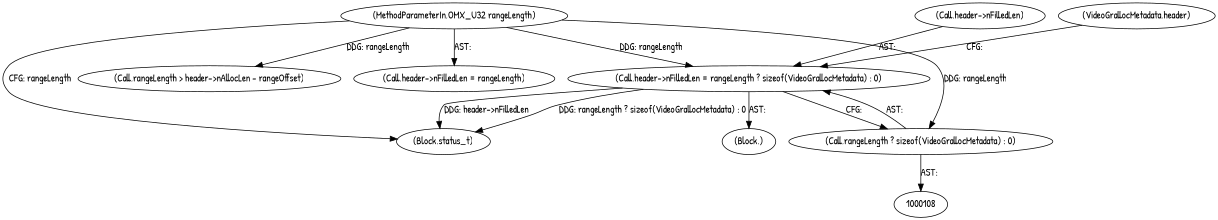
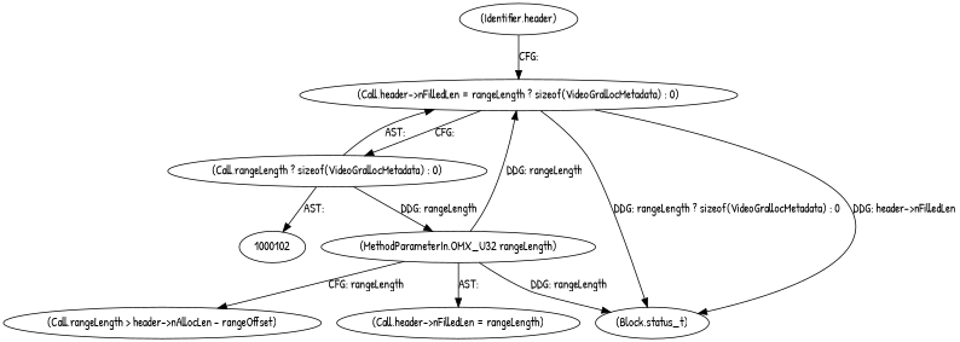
  digraph {
    fontname="Patrick Hand"
    node [fontname="Patrick Hand"]
    edge [fontname="Patrick Hand"]
    n1 [label="(Call,header->nFilledLen = rangeLength ? sizeof(VideoGrallocMetadata) : 0)"]
    n2 [label="(Call,rangeLength ? sizeof(VideoGrallocMetadata) : 0)"]
    n3 [label="(Block,status_t)"]
-   n4 [label="(Block,)"]
-   1000102 [label=1000108]
+   1000102
    n6 [label="(MethodParameterIn,OMX_U32 rangeLength)"]
    n7 [label="(Call,rangeLength > header->nAllocLen - rangeOffset)"]
    n8 [label="(Call,header->nFilledLen = rangeLength)"]
-   n9 [label="(Call,header->nFilledLen)"]
-   n10 [label="(VideoGrallocMetadata,header)"]
+   n10 [label="(Identifier,header)"]
    n1 -> n2 [label="CFG: "]
    n1 -> n3 [label="DDG: header->nFilledLen"]
    n1 -> n3 [label="DDG: rangeLength ? sizeof(VideoGrallocMetadata) : 0"]
-   n1 -> n4 [label="AST: "]
    n2 -> n1 [label="AST: "]
    n2 -> 1000102 [label="AST: "]
    n6 -> n1 [label="DDG: rangeLength"]
-   n6 -> n2 [label="DDG: rangeLength"]
-   n6 -> n3 [label="CFG: rangeLength"]
-   n6 -> n7 [label="DDG: rangeLength"]
+   n2 -> n6 [label="DDG: rangeLength"]
+   n6 -> n3 [label="DDG: rangeLength"]
+   n6 -> n7 [label="CFG: rangeLength"]
    n6 -> n8 [label="AST: "]
-   n9 -> n1 [label="AST: "]
    n10 -> n1 [label="CFG: "]
  }
